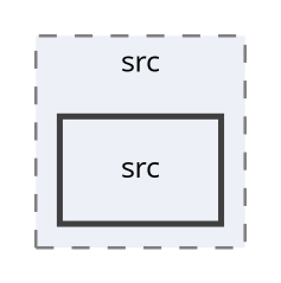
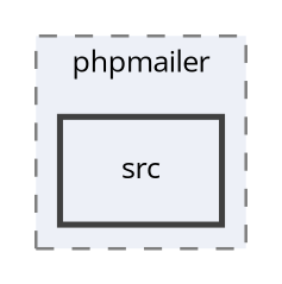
  digraph {
    compound=true
    fontname="Open Sans"
    n1 [color=grey25 fillcolor="#edf0f7" fontname="Open Sans" fontsize=10 label=src shape=box style="filled,bold,"]
    subgraph cluster_1 {
      bgcolor="#edf0f7"
      fontsize=10
-     label=src
+     label=phpmailer
      pencolor=grey50
      style="filled,dashed,"
      n1
    }
  }
